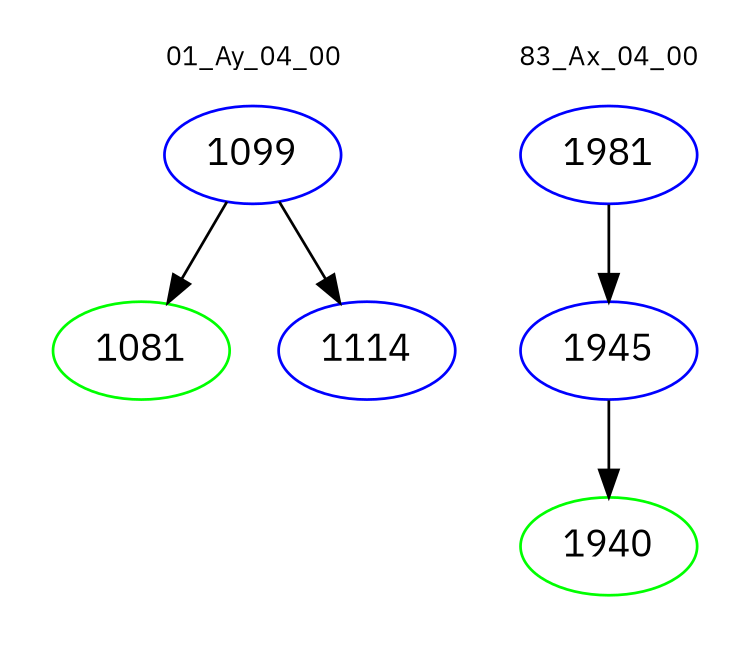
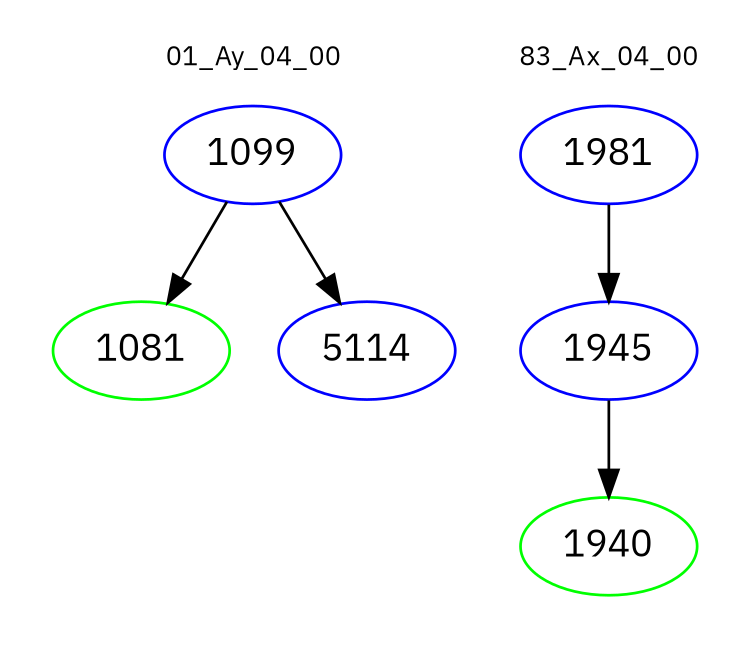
  digraph {
    fontname="IBM Plex Sans"
    node [color=blue fontname="IBM Plex Sans"]
    edge [color=black fontname="IBM Plex Sans"]
    n1 [label=1099]
    n2 [color=green label=1081]
-   n3 [label=1114]
+   n3 [label=5114]
    n4 [label=1945]
    n5 [color=green label=1940]
    n6 [label=1981]
    subgraph cluster_1 {
      color=white
      fontsize=10
      label="01_Ay_04_00"
      n1
      n2
      n3
    }
    subgraph cluster_2 {
      color=white
      fontsize=10
      label="83_Ax_04_00"
      n4
      n5
      n6
    }
    n1 -> n2
    n1 -> n3
    n4 -> n5
    n6 -> n4
  }
